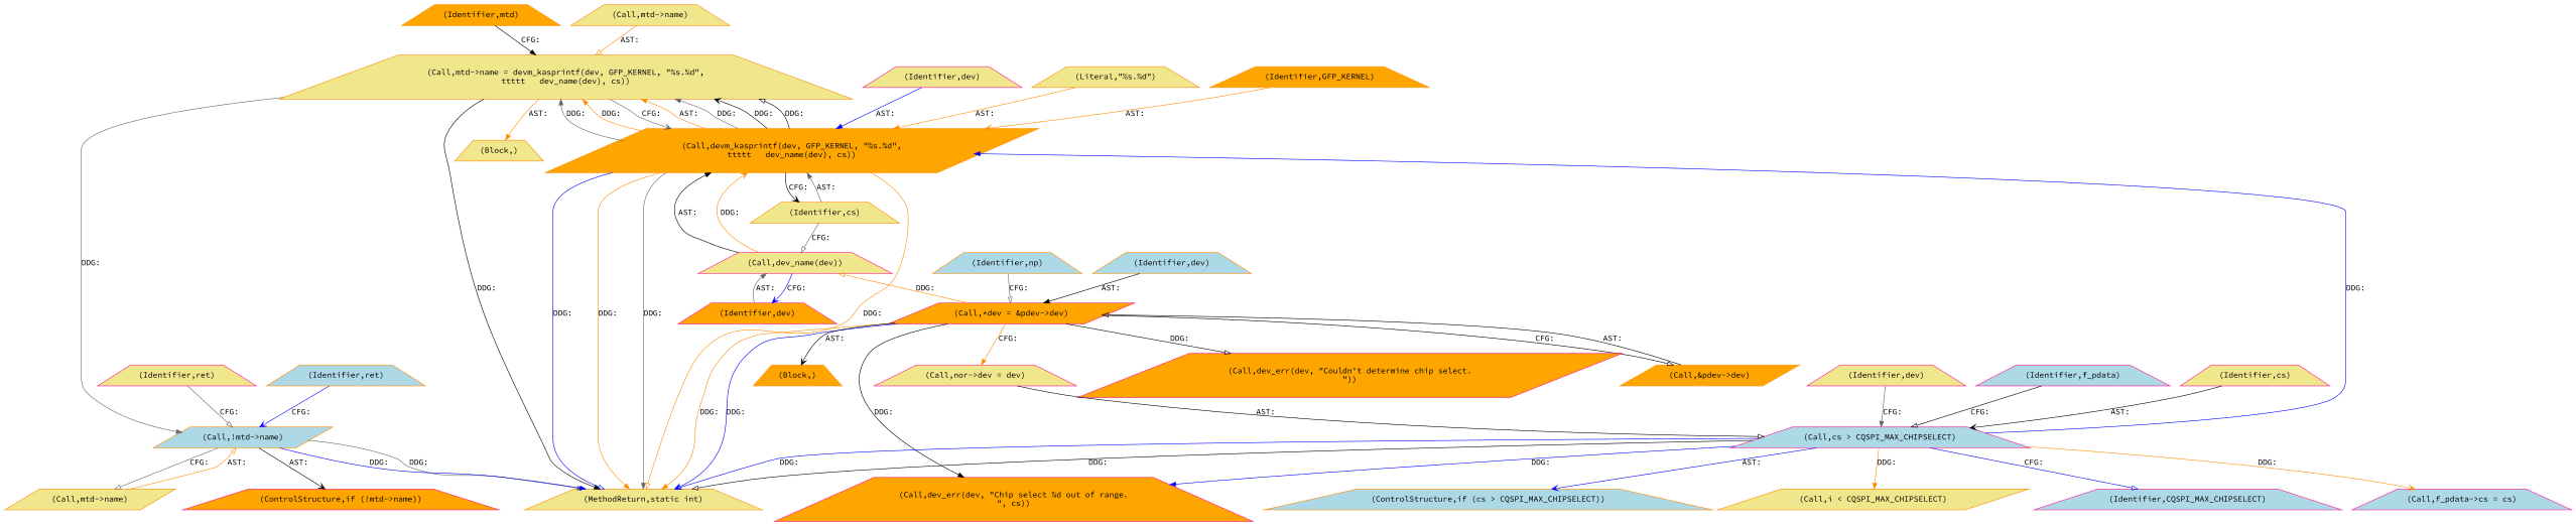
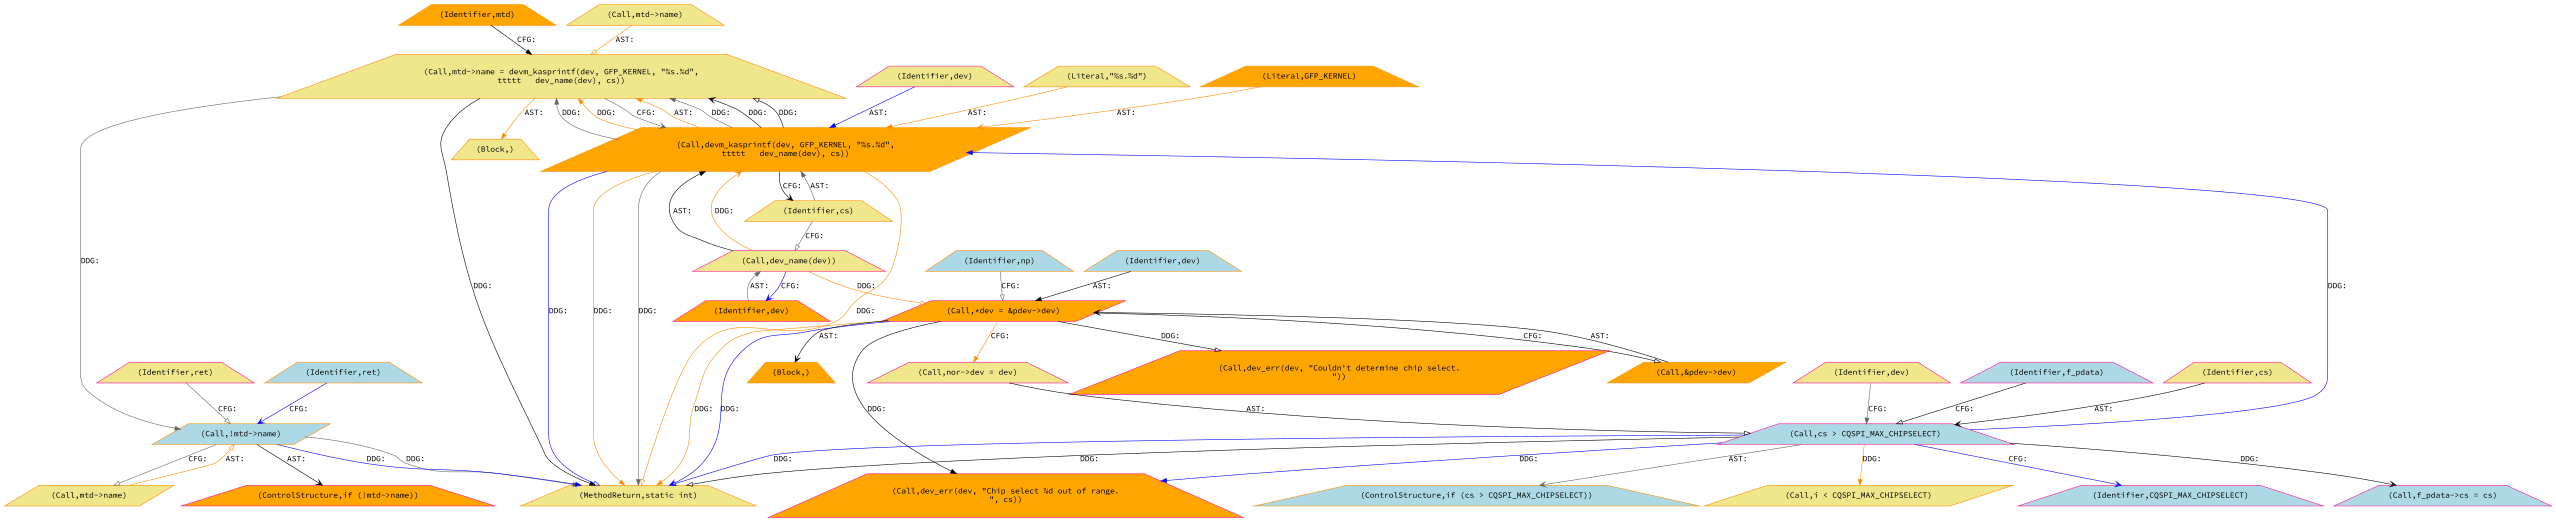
  digraph {
    fontname="Source Code Pro"
    node [color=darkorange fillcolor=khaki fontname="Source Code Pro" shape=trapezium style=filled]
    edge [arrowhead=normal color=black fontname="Source Code Pro"]
    n1 [label="(Call,mtd->name = devm_kasprintf(dev, GFP_KERNEL, \"%s.%d\",\n\t\t\t\t\t   dev_name(dev), cs))"]
    n2 [fillcolor=orange label="(Call,devm_kasprintf(dev, GFP_KERNEL, \"%s.%d\",\n\t\t\t\t\t   dev_name(dev), cs))" shape=parallelogram]
    n3 [fillcolor=lightblue label="(Call,!mtd->name)" shape=parallelogram]
    n4 [label="(Block,)"]
    n5 [label="(MethodReturn,static int)"]
    n6 [label="(Identifier,cs)"]
    n7 [label="(Call,mtd->name)" shape=parallelogram]
    n8 [color=deeppink fillcolor=orange label="(ControlStructure,if (!mtd->name))"]
    n9 [color=deeppink label="(Call,dev_name(dev))"]
    n10 [color=deeppink fillcolor=orange label="(Identifier,dev)"]
    n11 [color=deeppink fillcolor=orange label="(Call,*dev = &pdev->dev)" shape=parallelogram]
    n12 [fillcolor=orange label="(Call,&pdev->dev)" shape=parallelogram]
    n13 [color=deeppink fillcolor=orange label="(Call,dev_err(dev, \"Couldn't determine chip select.\n\"))" shape=parallelogram]
    n14 [fillcolor=orange label="(Block,)"]
    n15 [color=deeppink fillcolor=orange label="(Call,dev_err(dev, \"Chip select %d out of range.\n\", cs))"]
    n16 [color=deeppink label="(Call,nor->dev = dev)"]
    n17 [color=deeppink fillcolor=lightblue label="(Call,cs > CQSPI_MAX_CHIPSELECT)"]
    n18 [color=deeppink fillcolor=lightblue label="(Identifier,CQSPI_MAX_CHIPSELECT)"]
    n19 [color=deeppink fillcolor=lightblue label="(Call,f_pdata->cs = cs)"]
    n20 [fillcolor=lightblue label="(ControlStructure,if (cs > CQSPI_MAX_CHIPSELECT))"]
    n21 [label="(Call,i < CQSPI_MAX_CHIPSELECT)" shape=parallelogram]
    n22 [color=deeppink label="(Identifier,dev)"]
    n23 [fillcolor=lightblue label="(Identifier,dev)"]
    n24 [color=deeppink label="(Identifier,dev)"]
    n25 [label="(Literal,\"%s.%d\")"]
-   n26 [fillcolor=orange label="(Identifier,GFP_KERNEL)"]
+   n26 [fillcolor=orange label="(Literal,GFP_KERNEL)"]
    n27 [fillcolor=lightblue label="(Identifier,ret)"]
    n28 [color=deeppink fillcolor=lightblue label="(Identifier,f_pdata)"]
    n29 [fillcolor=orange label="(Identifier,mtd)"]
    n30 [color=deeppink label="(Identifier,cs)"]
    n31 [fillcolor=lightblue label="(Identifier,np)"]
    n32 [color=deeppink label="(Identifier,ret)"]
    n33 [label="(Call,mtd->name)"]
    n1 -> n2 [arrowhead=vee color=gray40 label="CFG: "]
    n1 -> n3 [color=gray40 label="DDG: "]
    n1 -> n4 [color=darkorange label="AST: "]
    n1 -> n5 [label="DDG: "]
    n2 -> n1 [color=darkorange label="AST: "]
    n2 -> n1 [color=gray40 label="DDG: "]
    n2 -> n1 [arrowhead=vee label="DDG: "]
    n2 -> n1 [arrowhead=onormal label="DDG: "]
    n2 -> n1 [color=gray40 label="DDG: "]
    n2 -> n1 [color=darkorange label="DDG: "]
    n2 -> n5 [arrowhead=onormal color=blue label="DDG: "]
    n2 -> n5 [color=darkorange label="DDG: "]
    n2 -> n5 [color=gray40 label="DDG: "]
    n2 -> n5 [arrowhead=onormal color=darkorange label="DDG: "]
    n2 -> n6 [arrowhead=vee label="CFG: "]
    n3 -> n5 [color=gray40 label="DDG: "]
    n3 -> n5 [color=blue label="DDG: "]
    n3 -> n7 [arrowhead=onormal color=gray40 label="CFG: "]
    n3 -> n8 [arrowhead=vee label="AST: "]
    n6 -> n2 [color=gray40 label="AST: "]
    n6 -> n9 [arrowhead=onormal color=gray40 label="CFG: "]
    n7 -> n3 [arrowhead=onormal color=darkorange label="AST: "]
    n9 -> n2 [label="AST: "]
    n9 -> n2 [arrowhead=vee color=darkorange label="DDG: "]
    n9 -> n10 [arrowhead=vee color=blue label="CFG: "]
    n10 -> n9 [color=gray40 label="AST: "]
    n11 -> n5 [arrowhead=vee color=blue label="DDG: "]
    n11 -> n5 [color=darkorange label="DDG: "]
-   n11 -> n9 [arrowhead=onormal color=darkorange label="DDG: "]
+   n9 -> n11 [arrowhead=onormal color=darkorange label="DDG: "]
    n11 -> n12 [arrowhead=onormal label="CFG: "]
    n11 -> n13 [arrowhead=onormal label="DDG: "]
    n11 -> n14 [arrowhead=vee label="AST: "]
    n11 -> n15 [label="DDG: "]
    n11 -> n16 [color=darkorange label="CFG: "]
-   n12 -> n11 [arrowhead=onormal label="AST: "]
+   n12 -> n11 [arrowhead=vee label="AST: "]
    n16 -> n17 [arrowhead=onormal label="AST: "]
    n17 -> n2 [color=blue label="DDG: "]
    n17 -> n5 [arrowhead=onormal color=blue label="DDG: "]
    n17 -> n5 [arrowhead=onormal label="DDG: "]
    n17 -> n15 [color=blue label="DDG: "]
-   n17 -> n18 [arrowhead=onormal color=blue label="CFG: "]
-   n17 -> n19 [arrowhead=vee color=darkorange label="DDG: "]
-   n17 -> n20 [arrowhead=vee color=blue label="AST: "]
+   n17 -> n18 [arrowhead=vee color=blue label="CFG: "]
+   n17 -> n19 [arrowhead=vee label="DDG: "]
+   n17 -> n20 [arrowhead=vee color=gray40 label="AST: "]
    n17 -> n21 [color=darkorange label="DDG: "]
    n22 -> n17 [color=gray40 label="CFG: "]
    n23 -> n11 [label="AST: "]
    n24 -> n2 [color=blue label="AST: "]
    n25 -> n2 [color=darkorange label="AST: "]
    n26 -> n2 [arrowhead=vee color=darkorange label="AST: "]
    n27 -> n3 [arrowhead=vee color=blue label="CFG: "]
    n28 -> n17 [arrowhead=onormal label="CFG: "]
    n29 -> n1 [label="CFG: "]
    n30 -> n17 [arrowhead=vee label="AST: "]
    n31 -> n11 [arrowhead=onormal color=gray40 label="CFG: "]
    n32 -> n3 [arrowhead=onormal color=gray40 label="CFG: "]
    n33 -> n1 [arrowhead=onormal color=darkorange label="AST: "]
  }
